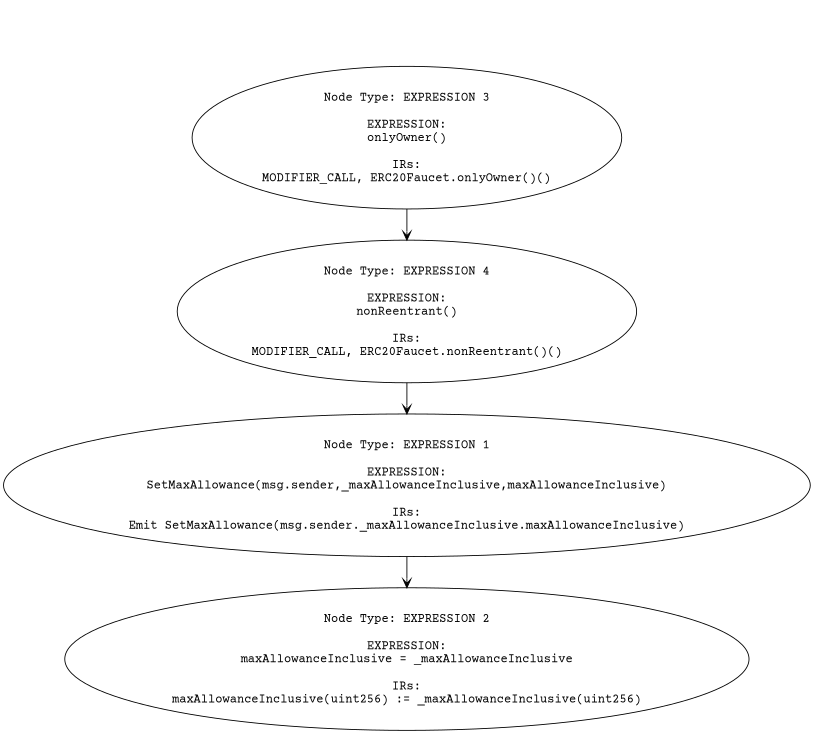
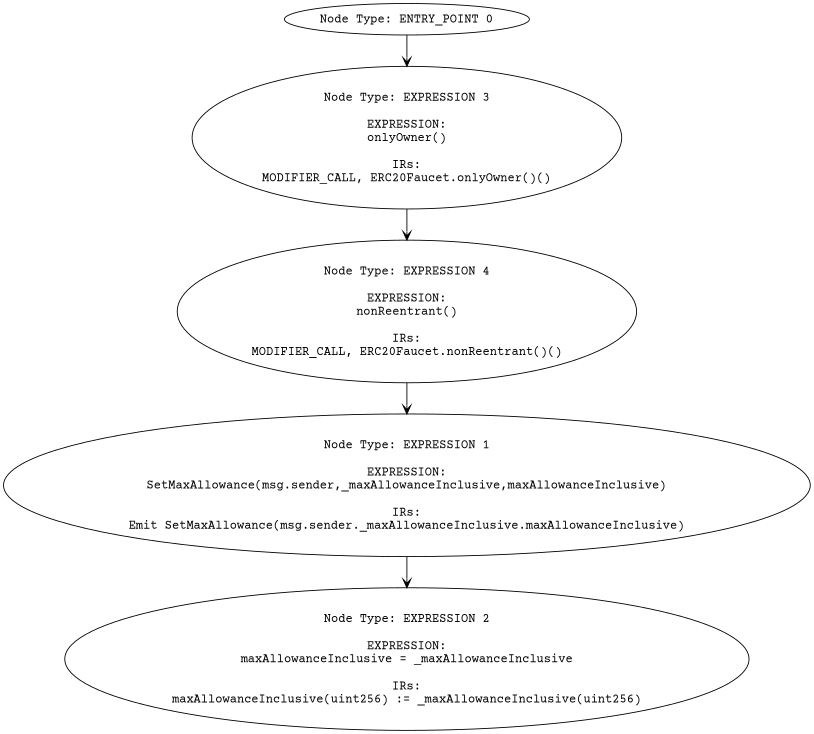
  digraph {
    fontname="Courier Prime"
    node [fontname="Courier Prime"]
    edge [arrowhead=vee fontname="Courier Prime"]
+   n1 [label="Node Type: ENTRY_POINT 0\n"]
    n2 [label="Node Type: EXPRESSION 3\n\nEXPRESSION:\nonlyOwner()\n\nIRs:\nMODIFIER_CALL, ERC20Faucet.onlyOwner()()"]
    n3 [label="Node Type: EXPRESSION 4\n\nEXPRESSION:\nnonReentrant()\n\nIRs:\nMODIFIER_CALL, ERC20Faucet.nonReentrant()()"]
    n4 [label="Node Type: EXPRESSION 1\n\nEXPRESSION:\nSetMaxAllowance(msg.sender,_maxAllowanceInclusive,maxAllowanceInclusive)\n\nIRs:\nEmit SetMaxAllowance(msg.sender._maxAllowanceInclusive.maxAllowanceInclusive)"]
    n5 [label="Node Type: EXPRESSION 2\n\nEXPRESSION:\nmaxAllowanceInclusive = _maxAllowanceInclusive\n\nIRs:\nmaxAllowanceInclusive(uint256) := _maxAllowanceInclusive(uint256)"]
+   n1 -> n2
    n2 -> n3
    n3 -> n4
    n4 -> n5
  }
